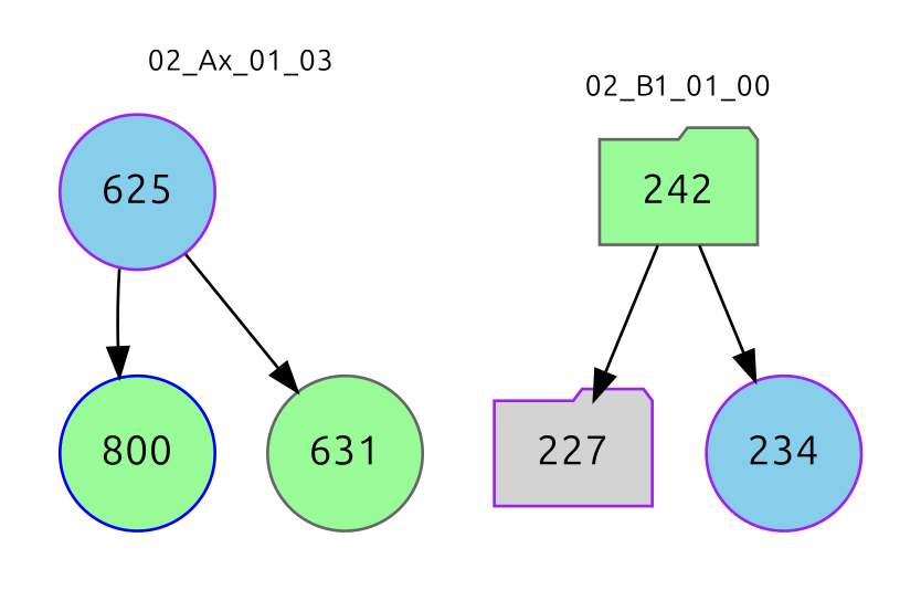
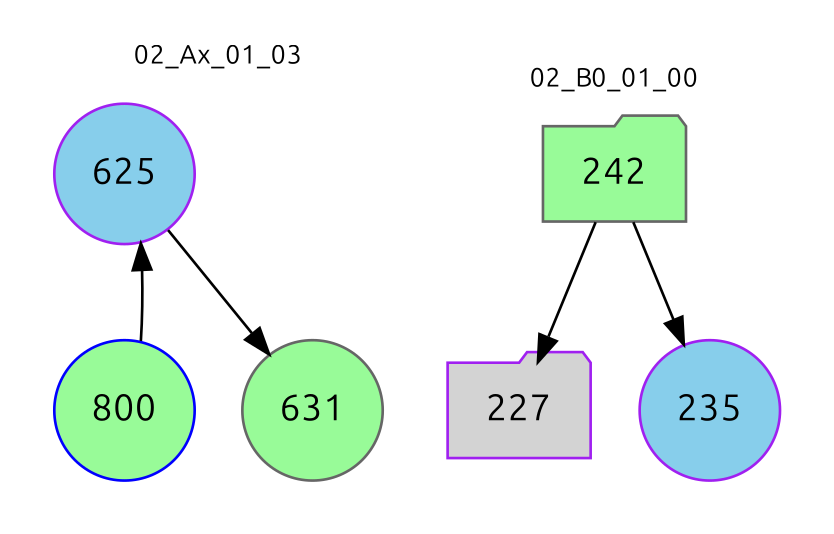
  digraph {
    fontname=Ubuntu
    node [color=purple fillcolor=palegreen fontname=Ubuntu shape=circle style=filled]
    edge [color=black fontname=Ubuntu]
    n1 [fillcolor=skyblue label=625]
    n2 [color=blue label=800]
    n3 [color=gray40 label=631]
    n4 [color=gray40 label=242 shape=folder]
    n5 [fillcolor=lightgrey label=227 shape=folder]
-   n6 [fillcolor=skyblue label=234]
+   n6 [fillcolor=skyblue label=235]
    subgraph cluster_1 {
      color=white
      fontsize=10
      label="02_Ax_01_03"
      n1
      n2
      n3
    }
    subgraph cluster_2 {
      color=white
      fontsize=10
-     label="02_B1_01_00"
+     label="02_B0_01_00"
      n4
      n5
      n6
    }
-   n1 -> n2
+   n2 -> n1
    n1 -> n3
    n4 -> n5
    n4 -> n6
  }
